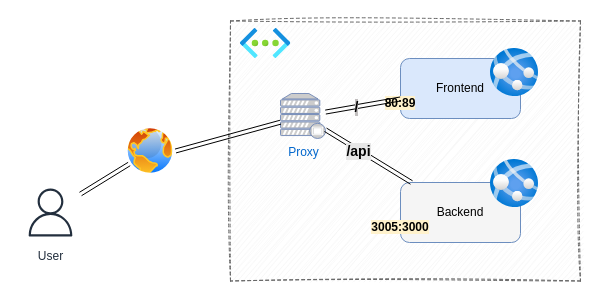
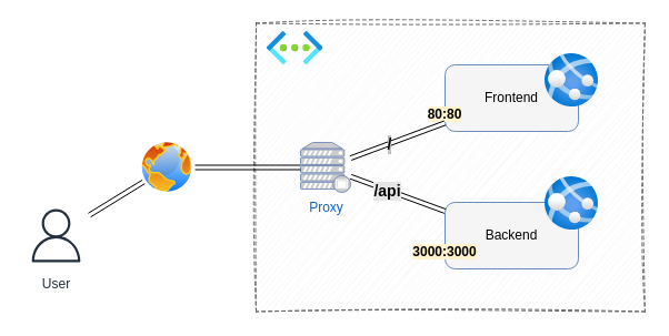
  <mxCell id="0" />
  <mxCell id="1" parent="0" />
  <mxCell id="2" value="" style="rounded=0;textShadow=0;whiteSpace=wrap;html=1;fillColor=#f5f5f5;strokeColor=#666666;strokeWidth=1;dashed=1;glass=0;shadow=0;sketch=1;curveFitting=1;jiggle=2;fontColor=#333333;" vertex="1" parent="1"><mxGeometry x="230" y="20.5" width="350" height="260" as="geometry" /></mxCell>
- <mxCell id="3" value="Frontend" style="rounded=1;whiteSpace=wrap;html=1;fillColor=#dae8fc;strokeColor=#6c8ebf;" vertex="1" parent="1"><mxGeometry x="400" y="58" width="120" height="60" as="geometry" /></mxCell>
+ <mxCell id="3" value="Frontend" style="rounded=1;whiteSpace=wrap;html=1;fillColor=#f5f5f5;strokeColor=#6c8ebf;" vertex="1" parent="1"><mxGeometry x="400" y="58" width="120" height="60" as="geometry" /></mxCell>
  <mxCell id="4" value="Backend" style="rounded=1;whiteSpace=wrap;html=1;fillColor=#f5f5f5;strokeColor=#6c8ebf;" vertex="1" parent="1"><mxGeometry x="400" y="182" width="120" height="60" as="geometry" /></mxCell>
  <mxCell id="5" value="" style="image;aspect=fixed;html=1;points=[];align=center;fontSize=12;image=img/lib/azure2/app_services/App_Services.svg;" vertex="1" parent="1"><mxGeometry x="490" y="48" width="48" height="48" as="geometry" /></mxCell>
  <mxCell id="6" value="" style="image;aspect=fixed;html=1;points=[];align=center;fontSize=12;image=img/lib/azure2/app_services/App_Services.svg;" vertex="1" parent="1"><mxGeometry x="490" y="159" width="48" height="48" as="geometry" /></mxCell>
- <mxCell id="7" value="Proxy" style="fontColor=#0066CC;verticalAlign=top;verticalLabelPosition=bottom;labelPosition=center;align=center;html=1;outlineConnect=0;fillColor=#CCCCCC;strokeColor=#6881B3;gradientColor=none;gradientDirection=north;strokeWidth=2;shape=mxgraph.networks.proxy_server;" vertex="1" parent="1"><mxGeometry x="280" y="93" width="45" height="45" as="geometry" /></mxCell>
+ <mxCell id="7" value="Proxy" style="fontColor=#0066CC;verticalAlign=top;verticalLabelPosition=bottom;labelPosition=center;align=center;html=1;outlineConnect=0;fillColor=#CCCCCC;strokeColor=#6881B3;gradientColor=none;gradientDirection=north;strokeWidth=2;shape=mxgraph.networks.proxy_server;" vertex="1" parent="1"><mxGeometry x="270" y="128" width="45" height="45" as="geometry" /></mxCell>
  <mxCell id="8" value="User" style="sketch=0;outlineConnect=0;fontColor=#232F3E;gradientColor=none;strokeColor=#232F3E;fillColor=#ffffff;dashed=0;verticalLabelPosition=bottom;verticalAlign=top;align=center;html=1;fontSize=12;fontStyle=0;aspect=fixed;shape=mxgraph.aws4.resourceIcon;resIcon=mxgraph.aws4.user;" vertex="1" parent="1"><mxGeometry x="20" y="182" width="60" height="60" as="geometry" /></mxCell>
  <mxCell id="9" value="" style="image;aspect=fixed;perimeter=ellipsePerimeter;html=1;align=center;shadow=0;dashed=0;spacingTop=3;image=img/lib/active_directory/internet_globe.svg;" vertex="1" parent="1"><mxGeometry x="125" y="125.5" width="50" height="50" as="geometry" /></mxCell>
- <mxCell id="10" value="&lt;b style=&quot;background-color: rgb(255, 242, 204);&quot;&gt;3005:3000&lt;/b&gt;" style="text;html=1;align=center;verticalAlign=middle;whiteSpace=wrap;rounded=0;" vertex="1" parent="1"><mxGeometry x="370" y="212" width="60" height="30" as="geometry" /></mxCell>
- <mxCell id="11" value="&lt;b style=&quot;background-color: rgb(255, 242, 204);&quot;&gt;80:89&lt;/b&gt;" style="text;html=1;align=center;verticalAlign=middle;whiteSpace=wrap;rounded=0;" vertex="1" parent="1"><mxGeometry x="370" y="88" width="60" height="30" as="geometry" /></mxCell>
+ <mxCell id="10" value="&lt;b style=&quot;background-color: rgb(255, 242, 204);&quot;&gt;3000:3000&lt;/b&gt;" style="text;html=1;align=center;verticalAlign=middle;whiteSpace=wrap;rounded=0;" vertex="1" parent="1"><mxGeometry x="370" y="212" width="60" height="30" as="geometry" /></mxCell>
+ <mxCell id="11" value="&lt;b style=&quot;background-color: rgb(255, 242, 204);&quot;&gt;80:80&lt;/b&gt;" style="text;html=1;align=center;verticalAlign=middle;whiteSpace=wrap;rounded=0;" vertex="1" parent="1"><mxGeometry x="370" y="88" width="60" height="30" as="geometry" /></mxCell>
  <mxCell id="12" value="" style="endArrow=none;html=1;rounded=0;shape=link;" edge="1" parent="1" source="4" target="7"><mxGeometry width="50" height="50" relative="1" as="geometry"><mxPoint x="130" y="288" as="sourcePoint" /><mxPoint x="180" y="238" as="targetPoint" /></mxGeometry></mxCell>
  <mxCell id="13" value="&lt;b&gt;&lt;font style=&quot;font-size: 14px;&quot;&gt;/api&lt;/font&gt;&lt;/b&gt;" style="edgeLabel;html=1;align=center;verticalAlign=middle;resizable=0;points=[];labelBackgroundColor=#E6E6E6;" vertex="1" connectable="0" parent="12"><mxGeometry x="0.236" y="1" relative="1" as="geometry"><mxPoint as="offset" /></mxGeometry></mxCell>
  <mxCell id="14" value="" style="endArrow=none;html=1;rounded=0;shape=link;" edge="1" parent="1" source="7" target="3"><mxGeometry width="50" height="50" relative="1" as="geometry"><mxPoint x="140" y="-22" as="sourcePoint" /><mxPoint x="190" y="-72" as="targetPoint" /></mxGeometry></mxCell>
  <mxCell id="15" value="/" style="edgeLabel;html=1;align=center;verticalAlign=middle;resizable=0;points=[];fontSize=14;fontStyle=1;labelBackgroundColor=#c1bebe;" vertex="1" connectable="0" parent="14"><mxGeometry x="-0.176" relative="1" as="geometry"><mxPoint as="offset" /></mxGeometry></mxCell>
  <mxCell id="16" value="" style="endArrow=none;html=1;rounded=0;shape=link;exitX=1;exitY=0.5;exitDx=0;exitDy=0;" edge="1" parent="1" source="9" target="7"><mxGeometry width="50" height="50" relative="1" as="geometry"><mxPoint x="325" y="152" as="sourcePoint" /><mxPoint x="410" y="120" as="targetPoint" /></mxGeometry></mxCell>
  <mxCell id="17" value="" style="endArrow=none;html=1;rounded=0;shape=link;" edge="1" parent="1" source="8" target="9"><mxGeometry width="50" height="50" relative="1" as="geometry"><mxPoint x="30" y="159" as="sourcePoint" /><mxPoint x="125" y="159" as="targetPoint" /></mxGeometry></mxCell>
  <mxCell id="18" value="" style="image;aspect=fixed;html=1;points=[];align=center;fontSize=12;image=img/lib/azure2/networking/Virtual_Networks.svg;rounded=0;strokeColor=default;verticalAlign=middle;fontFamily=Helvetica;fontColor=default;fillColor=none;" vertex="1" parent="1"><mxGeometry x="240" y="28" width="50.25" height="30" as="geometry" /></mxCell>
